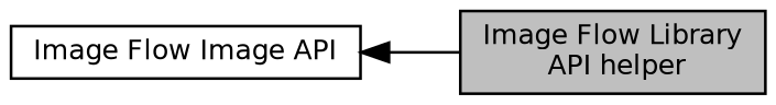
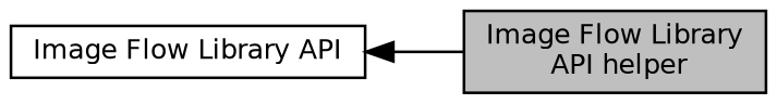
  digraph {
    rankdir=LR
    node [color=black fontname=Helvetica fontsize=10 shape=box]
-   n1 [height=0.2 label="Image Flow Image API" width=0.4]
+   n1 [height=0.2 label="Image Flow Library API" width=0.4]
    n2 [fillcolor=grey75 fontcolor=black height=0.2 label="Image Flow Library\l API helper" style=filled width=0.4]
    n1 -> n2 [dir=back fontname=Helvetica fontsize=10 labelfontname=Helvetica labelfontsize=10 shape=plaintext style=solid]
  }
